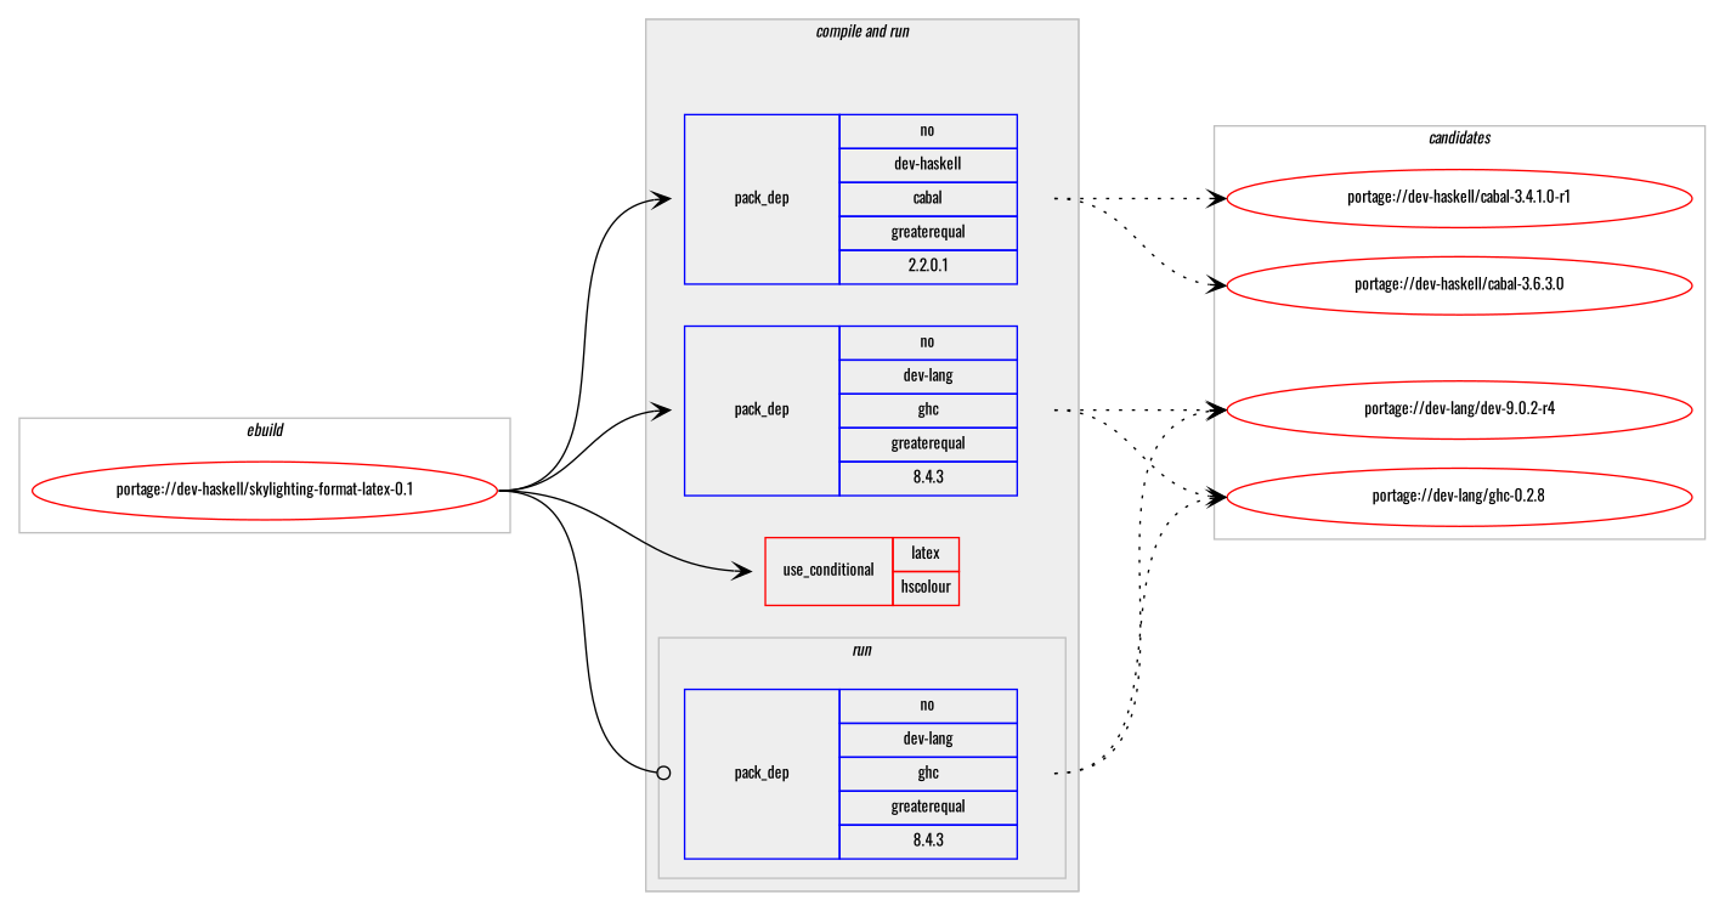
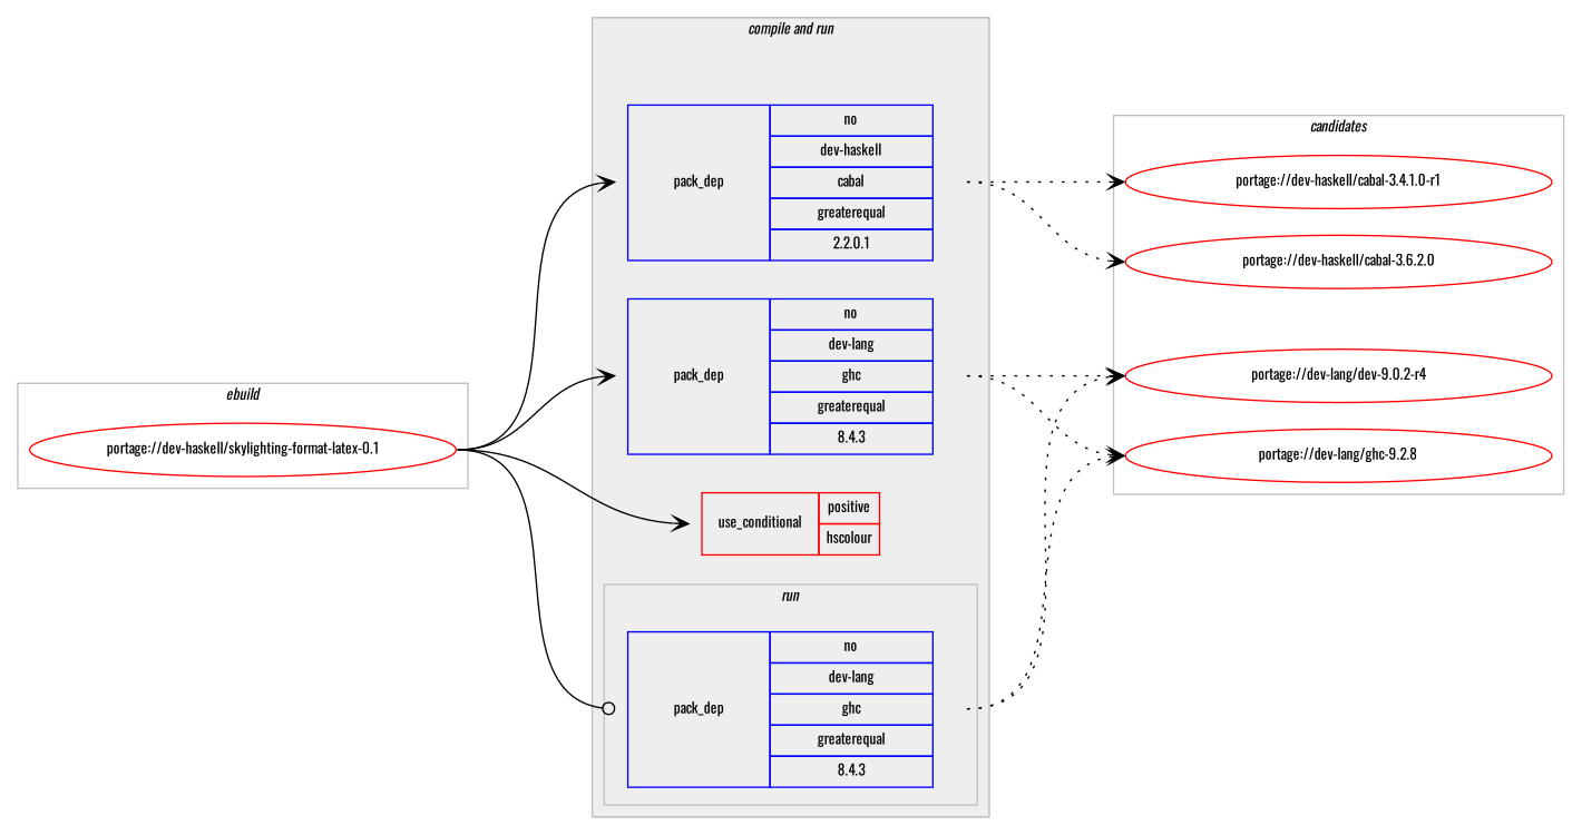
  digraph {
    compound=true
    concentrate=true
    fontname=Oswald
    fontsize=10
    newrank=true
    rankdir=LR
    ranksep=1.5
    node [color=red fontname=Oswald fontsize=10]
    edge [arrowhead=vee fontname=Oswald headport=w style=dotted tailport=e weight=100]
    n1 [label="portage://dev-haskell/skylighting-format-latex-0.1" width=4]
-   n2 [label=<<TABLE BORDER="0" CELLBORDER="1" CELLSPACING="0" CELLPADDING="4"><TR><TD ROWSPAN="3" CELLPADDING="10">use_conditional</TD></TR><TR><TD>latex</TD></TR><TR><TD>hscolour</TD></TR></TABLE>> shape=none]
+   n2 [label=<<TABLE BORDER="0" CELLBORDER="1" CELLSPACING="0" CELLPADDING="4"><TR><TD ROWSPAN="3" CELLPADDING="10">use_conditional</TD></TR><TR><TD>positive</TD></TR><TR><TD>hscolour</TD></TR></TABLE>> shape=none]
    n3 [color=blue label=<<TABLE BORDER="0" CELLBORDER="1" CELLSPACING="0" CELLPADDING="4" WIDTH="220"><TR><TD ROWSPAN="6" CELLPADDING="30">pack_dep</TD></TR><TR><TD WIDTH="110">no</TD></TR><TR><TD>dev-haskell</TD></TR><TR><TD>cabal</TD></TR><TR><TD>greaterequal</TD></TR><TR><TD>2.2.0.1</TD></TR></TABLE>> shape=none]
    n4 [color=blue label=<<TABLE BORDER="0" CELLBORDER="1" CELLSPACING="0" CELLPADDING="4" WIDTH="220"><TR><TD ROWSPAN="6" CELLPADDING="30">pack_dep</TD></TR><TR><TD WIDTH="110">no</TD></TR><TR><TD>dev-lang</TD></TR><TR><TD>ghc</TD></TR><TR><TD>greaterequal</TD></TR><TR><TD>8.4.3</TD></TR></TABLE>> shape=none]
    n5 [color=blue label=<<TABLE BORDER="0" CELLBORDER="1" CELLSPACING="0" CELLPADDING="4" WIDTH="220"><TR><TD ROWSPAN="6" CELLPADDING="30">pack_dep</TD></TR><TR><TD WIDTH="110">no</TD></TR><TR><TD>dev-lang</TD></TR><TR><TD>ghc</TD></TR><TR><TD>greaterequal</TD></TR><TR><TD>8.4.3</TD></TR></TABLE>> shape=none]
    n6 [label="portage://dev-haskell/cabal-3.4.1.0-r1" width=4]
-   n7 [label="portage://dev-haskell/cabal-3.6.3.0" width=4]
+   n7 [label="portage://dev-haskell/cabal-3.6.2.0" width=4]
    n8 [label="portage://dev-lang/dev-9.0.2-r4" width=4]
-   n9 [label="portage://dev-lang/ghc-0.2.8" width=4]
+   n9 [label="portage://dev-lang/ghc-9.2.8" width=4]
    subgraph cluster_1 {
      color=gray
      label=<<i>ebuild</i>>
      rank=same
      n1
    }
    subgraph cluster_2 {
      color=gray
      label=<<i>dependencies</i>>
      subgraph cluster_3 {
        color=gray
        fillcolor="#eeeeee"
        label=<<i>compile</i>>
        style=filled
        subgraph sub_4 {
          color=gray
          fillcolor="#eeeeee"
          label=<<i>compile</i>>
          style=filled
          n2
        }
        subgraph sub_5 {
          color=gray
          fillcolor="#eeeeee"
          label=<<i>compile</i>>
          style=filled
          n3
        }
        subgraph sub_6 {
          color=gray
          fillcolor="#eeeeee"
          label=<<i>compile</i>>
          style=filled
          n4
        }
      }
      subgraph cluster_7 {
        color=gray
        fillcolor="#eeeeee"
        label=<<i>compile and run</i>>
        style=filled
      }
      subgraph cluster_8 {
        color=gray
        fillcolor="#eeeeee"
        label=<<i>run</i>>
        style=filled
        subgraph sub_9 {
          color=gray
          fillcolor="#eeeeee"
          label=<<i>run</i>>
          style=filled
          n5
        }
      }
    }
    subgraph cluster_10 {
      color=gray
      label=<<i>candidates</i>>
      rank=same
      subgraph sub_11 {
        color=black
        label=<<i>candidates</i>>
        nodesep=1
        rank=same
        n6
        n7
      }
      subgraph sub_12 {
        color=black
        label=<<i>candidates</i>>
        nodesep=1
        rank=same
        n8
        n9
      }
      subgraph sub_13 {
        color=black
        label=<<i>candidates</i>>
        nodesep=1
        rank=same
        n8
        n9
      }
    }
    n1 -> n2 [style=solid weight=20]
    n1 -> n3 [style=solid weight=20]
    n1 -> n4 [style=solid weight=20]
    n1 -> n5 [arrowhead=odot style=solid weight=20]
    n3 -> n6
    n3 -> n7
    n4 -> n8
    n4 -> n9
    n5 -> n8
    n5 -> n9
  }
